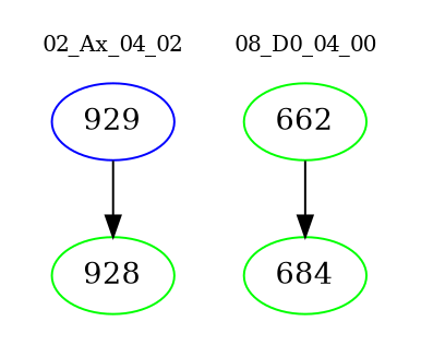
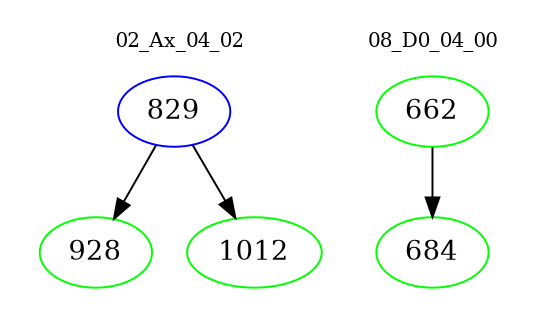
  digraph {
    node [color=green]
    edge [color=black]
-   n1 [color=blue label=929]
+   n1 [color=blue label=829]
    n2 [label=928]
+   n3 [label=1012]
    n4 [label=662]
    n5 [label=684]
    subgraph cluster_1 {
      color=white
      fontsize=10
      label="02_Ax_04_02"
      n1
      n2
+     n3
    }
    subgraph cluster_2 {
      color=white
      fontsize=10
      label="08_D0_04_00"
      n4
      n5
    }
    n1 -> n2
+   n1 -> n3
    n4 -> n5
  }
